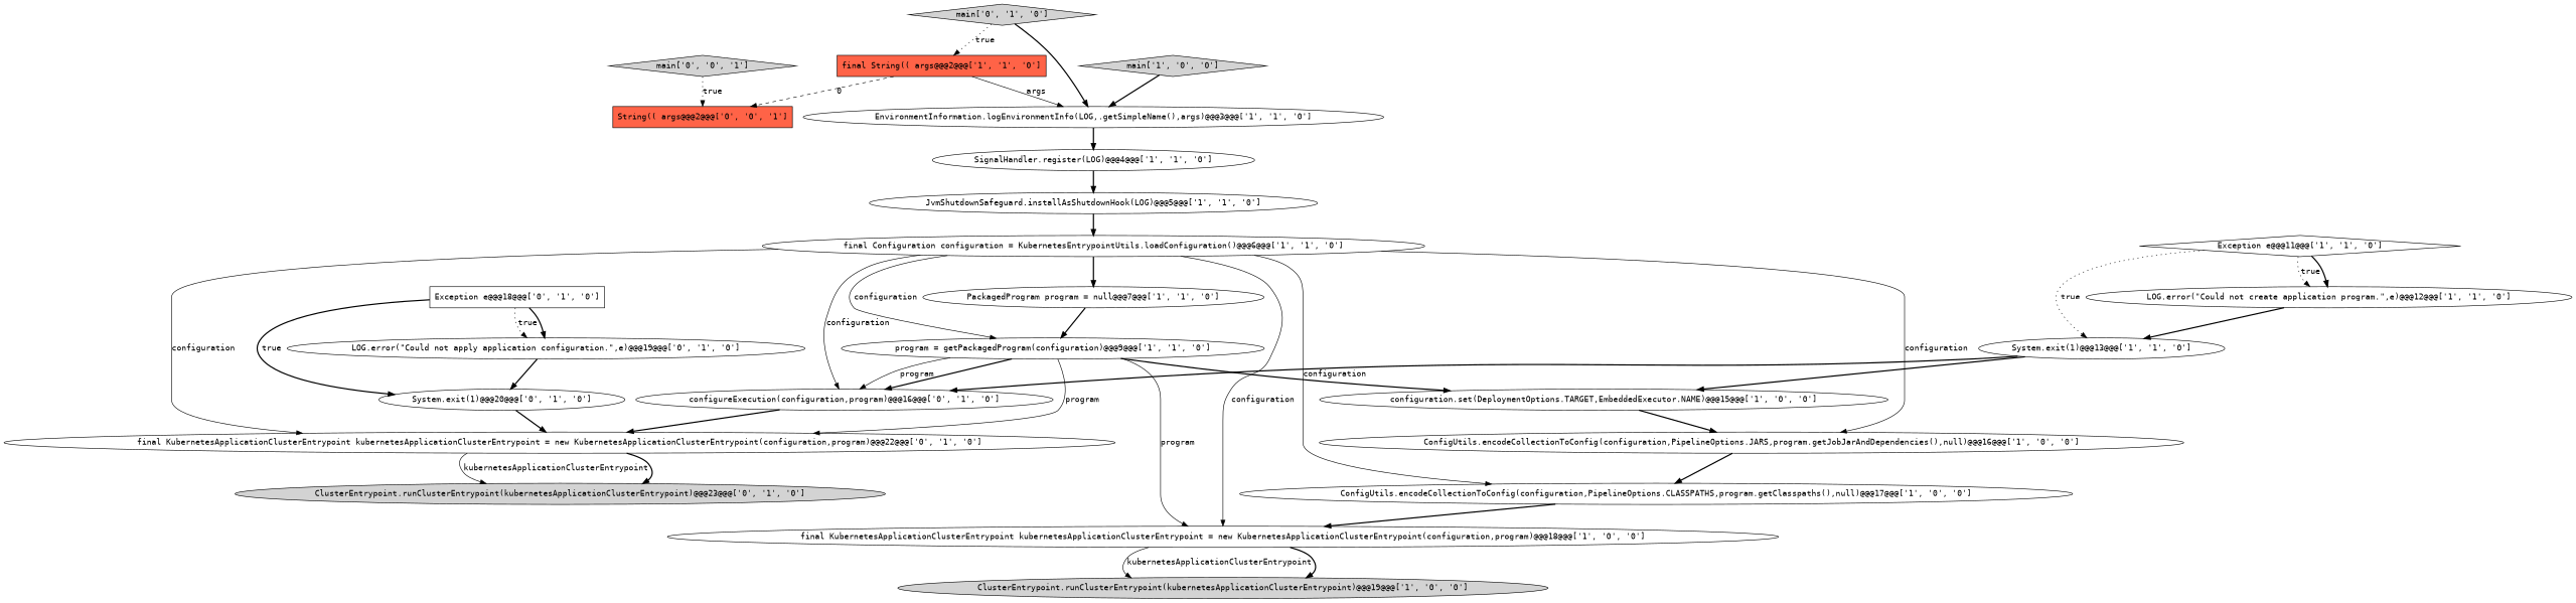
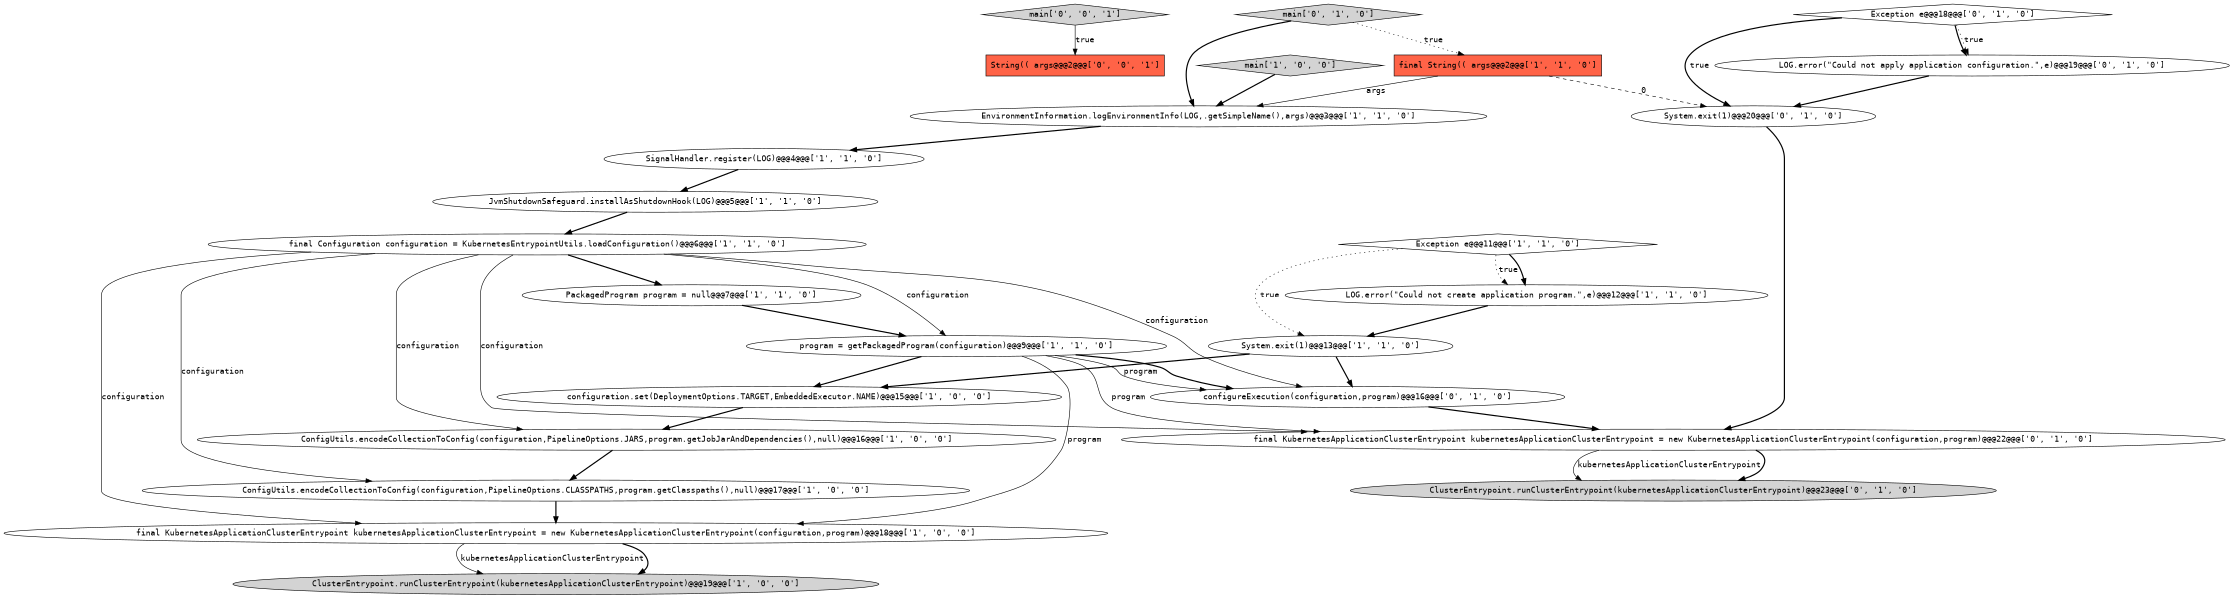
  digraph {
    fontname="DejaVu Sans Mono"
    node [fillcolor=white fontname="DejaVu Sans Mono" shape=ellipse style=filled]
    edge [fontname="DejaVu Sans Mono" style=bold]
    n1 [fillcolor=lightgray label="main['0', '0', '1']" shape=diamond]
    n2 [fillcolor=tomato label="String(( args@@@2@@@['0', '0', '1']" shape=box]
    n3 [label="final Configuration configuration = KubernetesEntrypointUtils.loadConfiguration()@@@6@@@['1', '1', '0']"]
    n4 [label="final KubernetesApplicationClusterEntrypoint kubernetesApplicationClusterEntrypoint = new KubernetesApplicationClusterEntrypoint(configuration,program)@@@22@@@['0', '1', '0']"]
    n5 [label="final KubernetesApplicationClusterEntrypoint kubernetesApplicationClusterEntrypoint = new KubernetesApplicationClusterEntrypoint(configuration,program)@@@18@@@['1', '0', '0']"]
    n6 [label="ConfigUtils.encodeCollectionToConfig(configuration,PipelineOptions.CLASSPATHS,program.getClasspaths(),null)@@@17@@@['1', '0', '0']"]
    n7 [label="program = getPackagedProgram(configuration)@@@9@@@['1', '1', '0']"]
    n8 [label="configureExecution(configuration,program)@@@16@@@['0', '1', '0']"]
    n9 [label="PackagedProgram program = null@@@7@@@['1', '1', '0']"]
    n10 [label="ConfigUtils.encodeCollectionToConfig(configuration,PipelineOptions.JARS,program.getJobJarAndDependencies(),null)@@@16@@@['1', '0', '0']"]
    n11 [fillcolor=lightgray label="ClusterEntrypoint.runClusterEntrypoint(kubernetesApplicationClusterEntrypoint)@@@23@@@['0', '1', '0']"]
    n12 [fillcolor=lightgray label="ClusterEntrypoint.runClusterEntrypoint(kubernetesApplicationClusterEntrypoint)@@@19@@@['1', '0', '0']"]
    n13 [label="configuration.set(DeploymentOptions.TARGET,EmbeddedExecutor.NAME)@@@15@@@['1', '0', '0']"]
    n14 [label="System.exit(1)@@@13@@@['1', '1', '0']"]
    n15 [fillcolor=tomato label="final String(( args@@@2@@@['1', '1', '0']" shape=box]
    n16 [label="EnvironmentInformation.logEnvironmentInfo(LOG,.getSimpleName(),args)@@@3@@@['1', '1', '0']"]
    n17 [label="SignalHandler.register(LOG)@@@4@@@['1', '1', '0']"]
    n18 [label="LOG.error(\"Could not create application program.\",e)@@@12@@@['1', '1', '0']"]
    n19 [label="JvmShutdownSafeguard.installAsShutdownHook(LOG)@@@5@@@['1', '1', '0']"]
    n20 [label="System.exit(1)@@@20@@@['0', '1', '0']"]
    n21 [fillcolor=lightgray label="main['1', '0', '0']" shape=diamond]
-   n22 [label="Exception e@@@18@@@['0', '1', '0']" shape=box]
+   n22 [label="Exception e@@@18@@@['0', '1', '0']" shape=diamond]
    n23 [label="LOG.error(\"Could not apply application configuration.\",e)@@@19@@@['0', '1', '0']"]
    n24 [label="Exception e@@@11@@@['1', '1', '0']" shape=diamond]
    n25 [fillcolor=lightgray label="main['0', '1', '0']" shape=diamond]
-   n1 -> n2 [label=true style=dotted]
+   n1 -> n2 [label=true style=solid]
    n3 -> n4 [label=configuration style=solid]
    n3 -> n5 [label=configuration style=solid]
    n3 -> n6 [label=configuration style=solid]
    n3 -> n7 [label=configuration style=solid]
    n3 -> n8 [label=configuration style=solid]
    n3 -> n9
    n3 -> n10 [label=configuration style=solid]
    n4 -> n11 [label=kubernetesApplicationClusterEntrypoint style=solid]
    n4 -> n11
    n5 -> n12 [label=kubernetesApplicationClusterEntrypoint style=solid]
    n5 -> n12
    n6 -> n5
    n7 -> n4 [label=program style=solid]
    n7 -> n5 [label=program style=solid]
    n7 -> n8
    n7 -> n8 [label=program style=solid]
    n7 -> n13
    n8 -> n4
    n9 -> n7
    n10 -> n6
    n13 -> n10
    n14 -> n8
    n14 -> n13
-   n15 -> n2 [label=0 style=dashed]
+   n15 -> n20 [label=0 style=dashed]
    n15 -> n16 [label=args style=solid]
    n16 -> n17
    n17 -> n19
    n18 -> n14
    n19 -> n3
    n20 -> n4
    n21 -> n16
    n22 -> n20 [label=true]
    n22 -> n23 [label=true style=dotted]
    n22 -> n23
    n23 -> n20
    n24 -> n14 [label=true style=dotted]
    n24 -> n18 [label=true style=dotted]
    n24 -> n18
    n25 -> n15 [label=true style=dotted]
    n25 -> n16
  }
